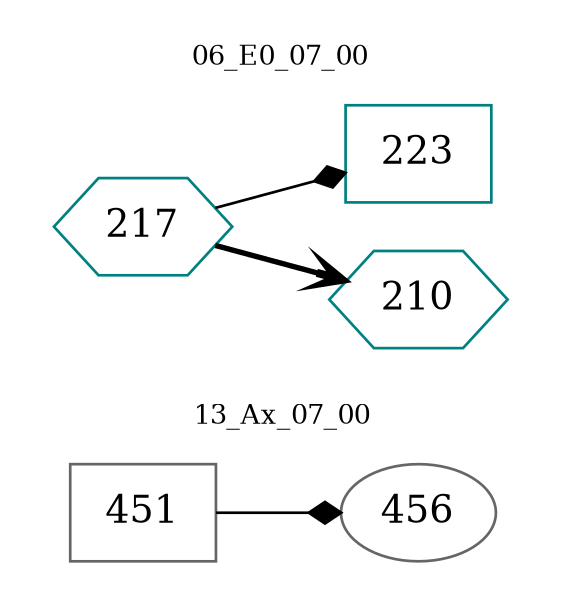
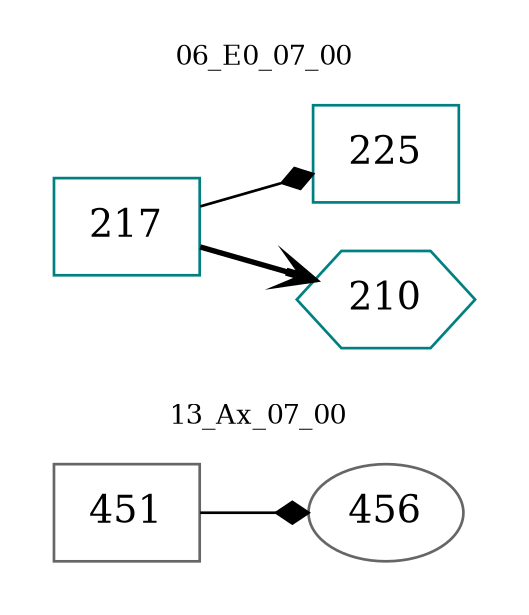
  digraph {
    rankdir=LR
    node [color=teal shape=box]
    edge [arrowhead=diamond color=black style=solid]
    n1 [color=gray40 label=451]
    n2 [color=gray40 label=456 shape=ellipse]
-   n3 [label=217 shape=hexagon]
+   n3 [label=217]
    n4 [label=210 shape=hexagon]
-   n5 [label=223]
+   n5 [label=225]
    subgraph cluster_1 {
      color=white
      fontsize=10
      label="13_Ax_07_00"
      n1
      n2
    }
    subgraph cluster_2 {
      color=white
      fontsize=10
      label="06_E0_07_00"
      n3
      n4
      n5
    }
    n1 -> n2
    n3 -> n4 [arrowhead=vee style=bold]
    n3 -> n5
  }
